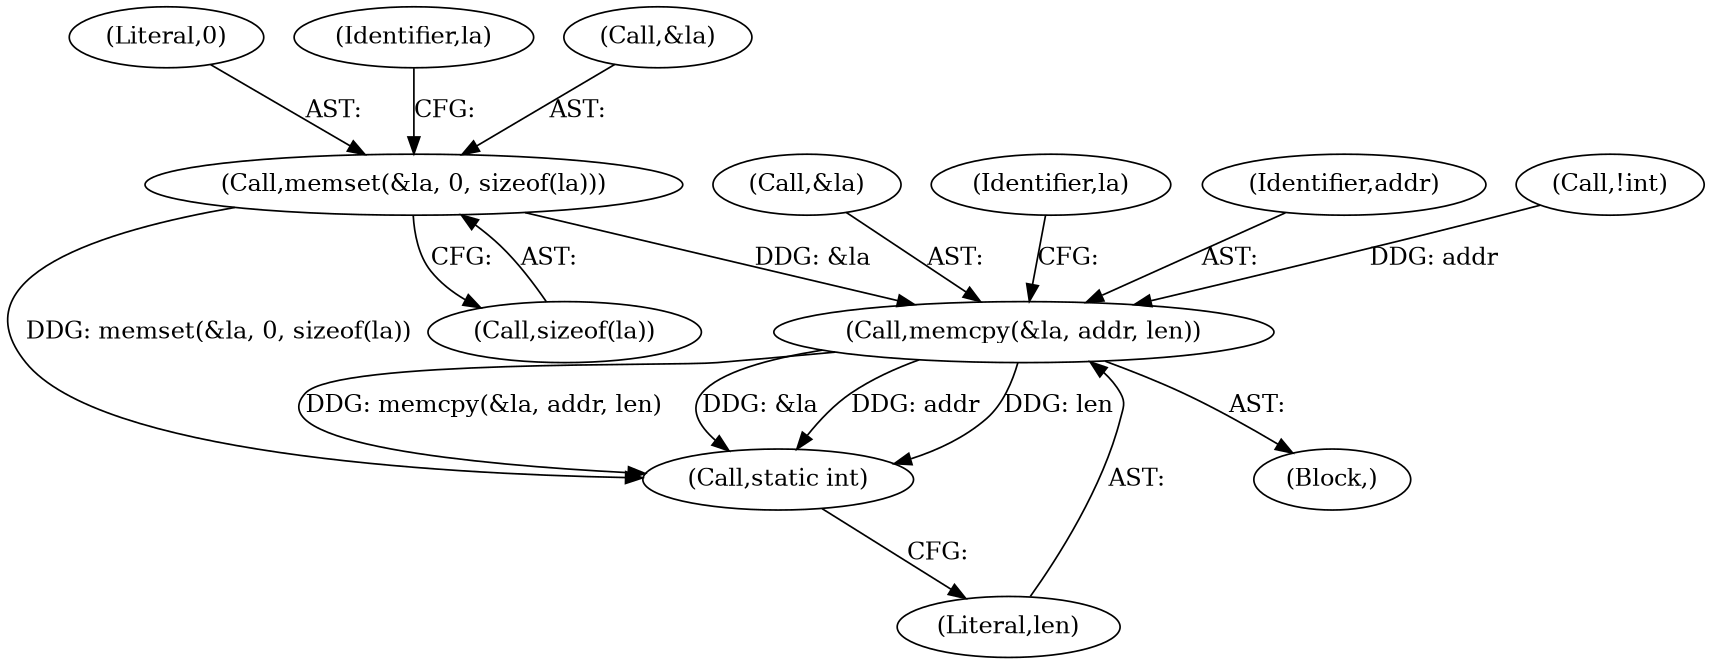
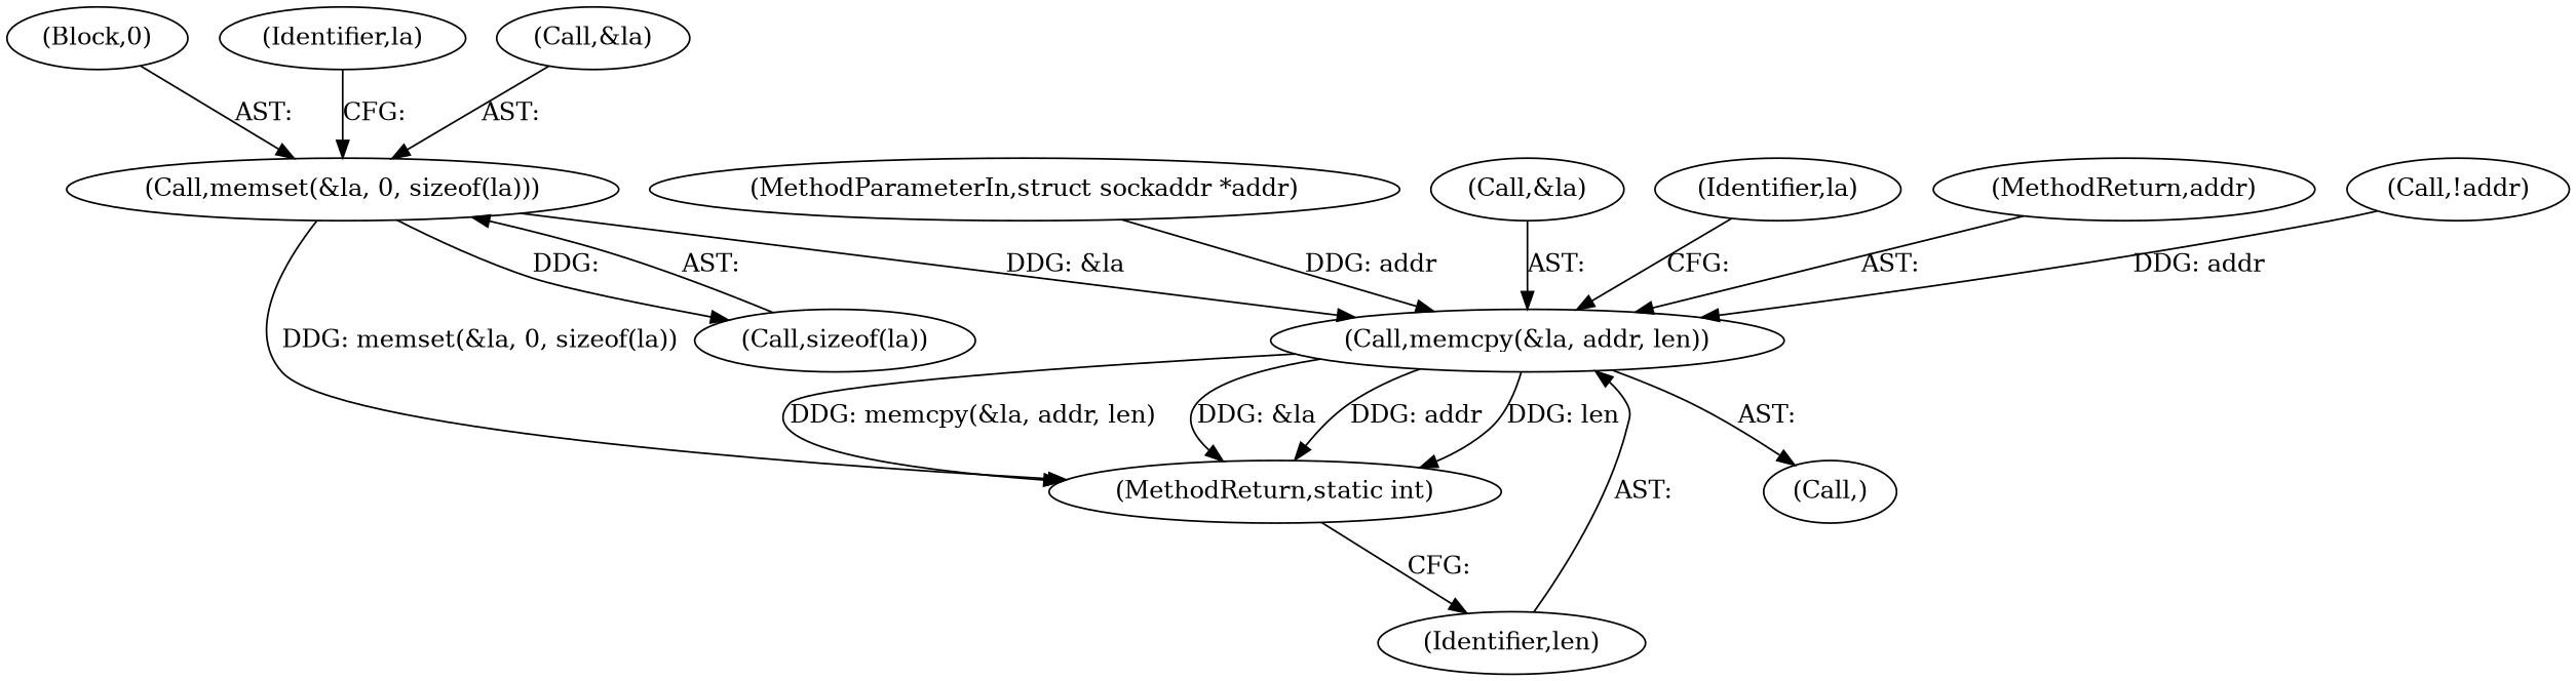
  digraph {
    n1 [label="(Call,memset(&la, 0, sizeof(la)))"]
    n2 [label="(Call,memcpy(&la, addr, len))"]
-   n3 [label="(Call,static int)"]
+   n3 [label="(MethodReturn,static int)"]
    n4 [label="(Call,sizeof(la))"]
-   n5 [label="(Block,)"]
-   n6 [label="(Literal,len)"]
-   n8 [label="(Literal,0)"]
+   n5 [label="(Call,)"]
+   n6 [label="(Identifier,len)"]
+   n7 [label="(MethodParameterIn,struct sockaddr *addr)"]
+   n8 [label="(Block,0)"]
    n9 [label="(Call,&la)"]
    n10 [label="(Identifier,la)"]
-   n11 [label="(Identifier,addr)"]
+   n11 [label="(MethodReturn,addr)"]
    n12 [label="(Identifier,la)"]
    n13 [label="(Call,&la)"]
-   n14 [label="(Call,!int)"]
+   n14 [label="(Call,!addr)"]
    n1 -> n2 [label="DDG: &la"]
    n1 -> n3 [label="DDG: memset(&la, 0, sizeof(la))"]
-   n1 -> n4 [label="CFG: "]
+   n1 -> n4 [label="DDG: "]
    n2 -> n3 [label="DDG: len"]
    n2 -> n3 [label="DDG: memcpy(&la, addr, len)"]
    n2 -> n3 [label="DDG: &la"]
    n2 -> n3 [label="DDG: addr"]
    n2 -> n5 [label="AST: "]
    n3 -> n6 [label="CFG: "]
    n4 -> n1 [label="AST: "]
    n6 -> n2 [label="AST: "]
+   n7 -> n2 [label="DDG: addr"]
    n8 -> n1 [label="AST: "]
    n9 -> n2 [label="AST: "]
    n10 -> n2 [label="CFG: "]
    n11 -> n2 [label="AST: "]
    n12 -> n1 [label="CFG: "]
    n13 -> n1 [label="AST: "]
    n14 -> n2 [label="DDG: addr"]
  }
